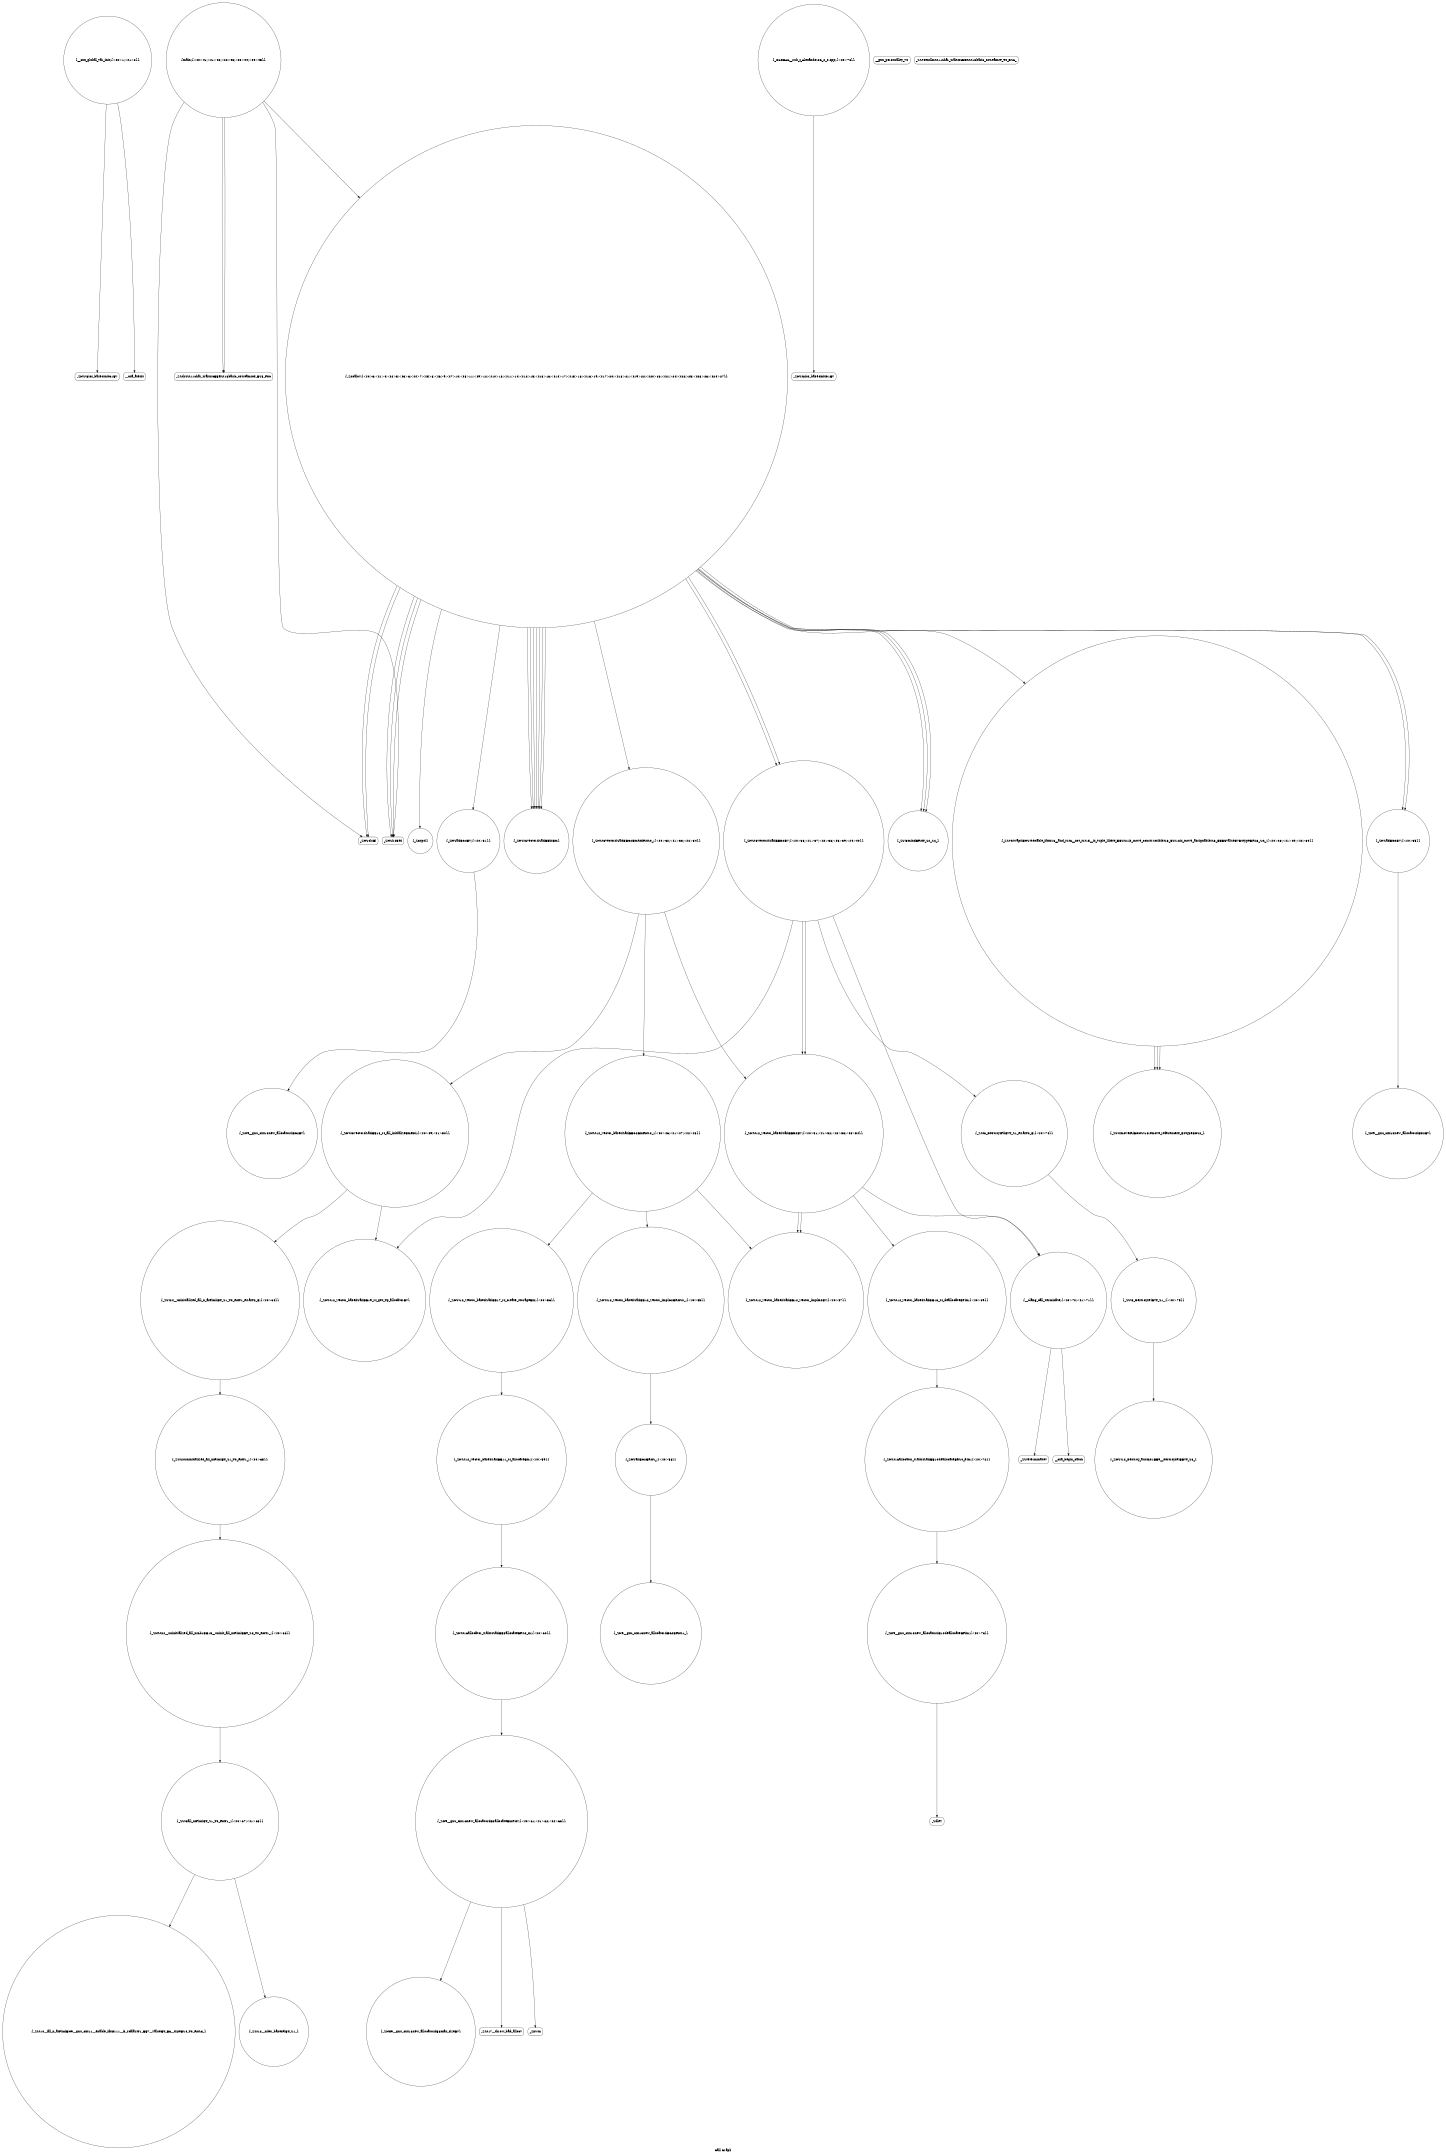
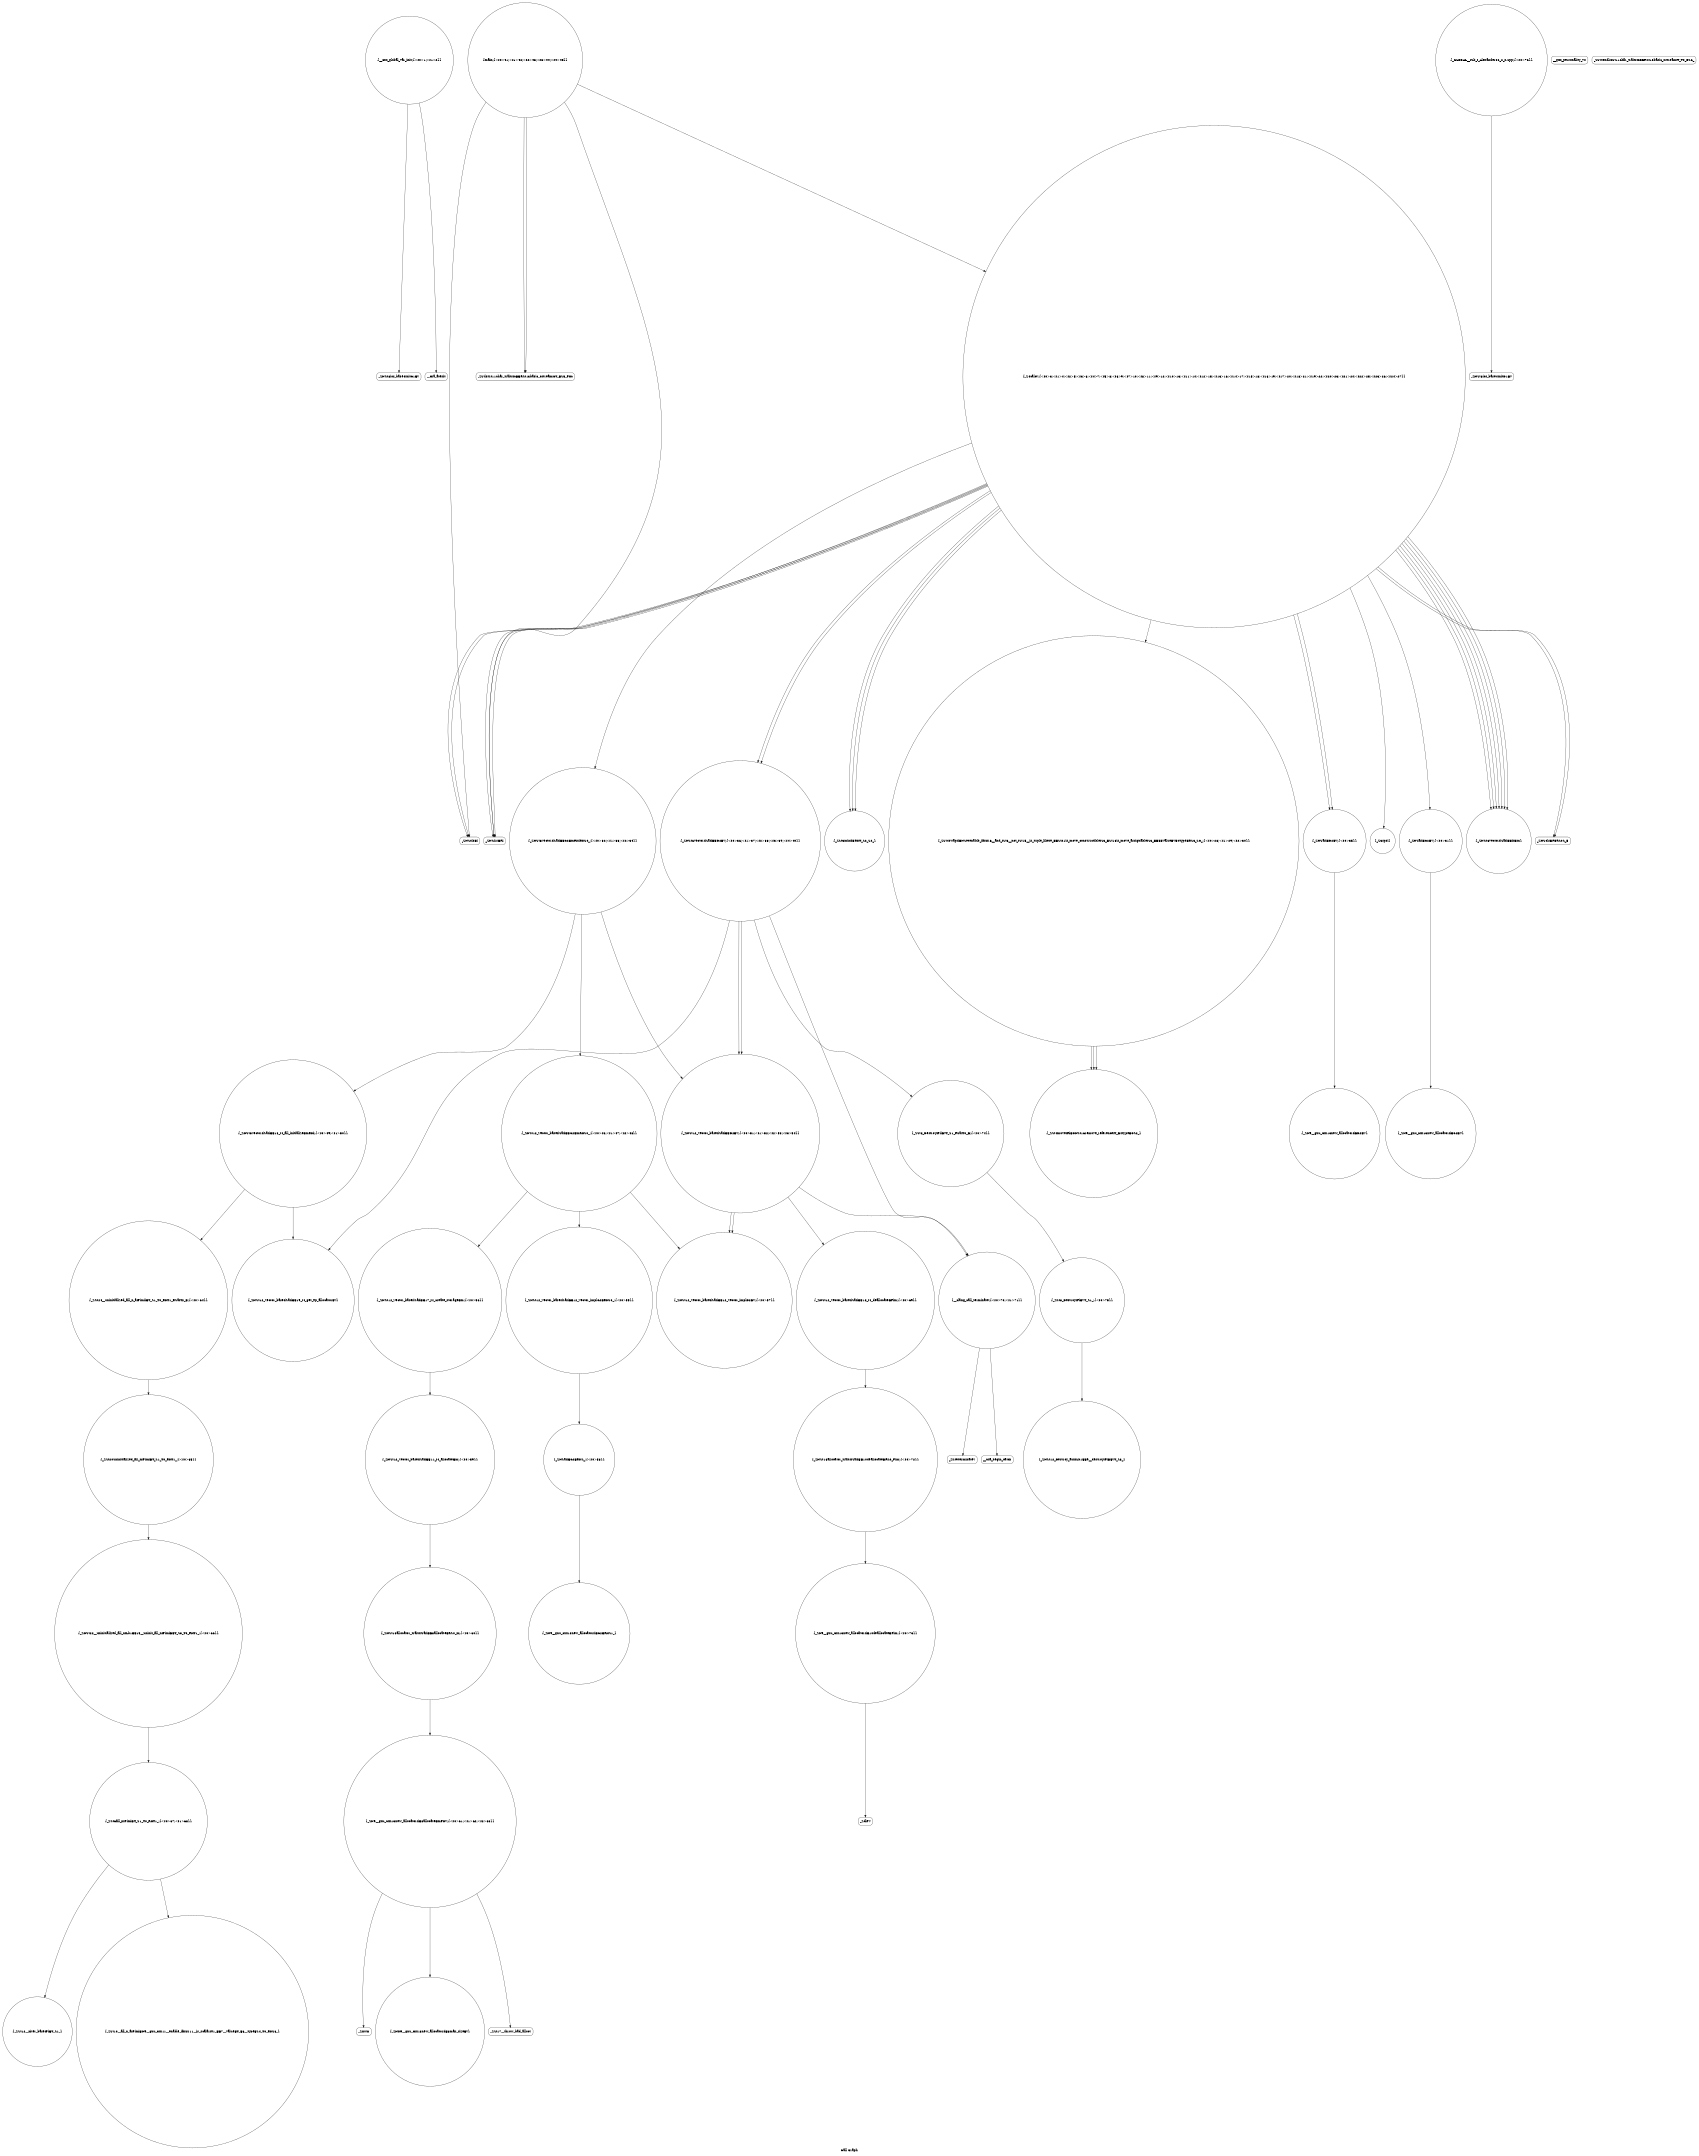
  digraph {
    label="Call Graph"
    node [shape=circle]
    edge [color=black tailport=s0]
    n1 [label="{__cxx_global_var_init|{<s0>1|<s1>2}}"]
    n2 [label="{_ZNSt8ios_base4InitC1Ev}" shape=Mrecord]
    n3 [label="{__cxa_atexit}" shape=Mrecord]
    n4 [label="{__clang_call_terminate|{<s0>70|<s1>71}}"]
    n5 [label="{__cxa_begin_catch}" shape=Mrecord]
    n6 [label="{_ZSt9terminatev}" shape=Mrecord]
    n7 [label="{_ZSt4swapIiENSt9enable_ifIXsr6__and_ISt6__not_ISt15__is_tuple_likeIT_EESt21is_move_constructibleIS3_ESt18is_move_assignableIS3_EEE5valueEvE4typeERS3_SC_|{<s0>28|<s1>29|<s2>30}}"]
    n8 [label="{_ZSt4moveIRiEONSt16remove_referenceIT_E4typeEOS2_}"]
    n9 [label="{_ZSt8_DestroyIPiEvT_S1_|{<s0>75}}"]
    n10 [label="{_ZNSt12_Destroy_auxILb1EE9__destroyIPiEEvT_S3_}"]
    n11 [label="{_ZNSaIiED2Ev|{<s0>35}}"]
    n12 [label="{_ZN9__gnu_cxx13new_allocatorIiED2Ev}"]
    n13 [label="{_ZN9__gnu_cxx13new_allocatorIiEC2Ev}"]
    n14 [label="{_ZNSt12_Vector_baseIiSaIiEE12_Vector_implD2Ev|{<s0>57}}"]
    n15 [label="{_ZSt17__throw_bad_allocv}" shape=Mrecord]
    n16 [label="{_ZSt10__fill_n_aIPimiEN9__gnu_cxx11__enable_ifIXsr11__is_scalarIT1_EE7__valueET_E6__typeES4_T0_RKS3_}"]
    n17 [label="{_Z3spsi}"]
    n18 [label="{_ZN9__gnu_cxx13new_allocatorIiE10deallocateEPim|{<s0>73}}"]
    n19 [label="{_ZdlPv}" shape=Mrecord]
    n20 [label="{_ZNSaIiEC2Ev|{<s0>31}}"]
    n21 [label="{main|{<s0>41|<s1>42|<s2>43|<s3>44|<s4>45}}"]
    n22 [label="{_ZNSirsERi}" shape=Mrecord]
    n23 [label="{_ZStlsISt11char_traitsIcEERSt13basic_ostreamIcT_ES5_PKc}" shape=Mrecord]
    n24 [label="{_ZNSolsEi}" shape=Mrecord]
    n25 [label="{_Z4calcv|{<s0>3|<s1>4|<s2>5|<s3>6|<s4>7|<s5>8|<s6>9|<s7>10|<s8>11|<s9>12|<s10>13|<s11>14|<s12>15|<s13>16|<s14>17|<s15>18|<s16>19|<s17>20|<s18>21|<s19>22|<s20>23|<s21>24|<s22>25|<s23>26|<s24>27}}"]
    n26 [label="{_ZNSt6vectorIiSaIiEEixEm}"]
+   n27 [label="{_ZNSolsEPFRSoS_E}" shape=Mrecord]
    n28 [label="{_ZNSt6vectorIiSaIiEEC2EmRKiRKS0_|{<s0>32|<s1>33|<s2>34}}"]
    n29 [label="{_ZNSt6vectorIiSaIiEED2Ev|{<s0>36|<s1>37|<s2>38|<s3>39|<s4>40}}"]
    n30 [label="{_ZSt3minIiERKT_S2_S2_}"]
    n31 [label="{_ZNSt12_Vector_baseIiSaIiEED2Ev|{<s0>51|<s1>52|<s2>53|<s3>54}}"]
    n32 [label="{_ZNSt12_Vector_baseIiSaIiEEC2EmRKS0_|{<s0>46|<s1>47|<s2>48}}"]
    n33 [label="{_ZNSt6vectorIiSaIiEE18_M_fill_initializeEmRKi|{<s0>49|<s1>50}}"]
    n34 [label="{_ZSt8_DestroyIPiiEvT_S1_RSaIT0_E|{<s0>74}}"]
    n35 [label="{_ZNSt12_Vector_baseIiSaIiEE19_M_get_Tp_allocatorEv}"]
    n36 [label="{_ZNSt12_Vector_baseIiSaIiEE13_M_deallocateEPim|{<s0>69}}"]
    n37 [label="{_ZNSt16allocator_traitsISaIiEE10deallocateERS0_Pim|{<s0>72}}"]
    n38 [label="{_ZNSt16allocator_traitsISaIiEE8allocateERS0_m|{<s0>60}}"]
    n39 [label="{_ZN9__gnu_cxx13new_allocatorIiE8allocateEmPKv|{<s0>61|<s1>62|<s2>63}}"]
    n40 [label="{_Znwm}" shape=Mrecord]
    n41 [label="{_ZNK9__gnu_cxx13new_allocatorIiE8max_sizeEv}"]
    n42 [label="{_ZSt20uninitialized_fill_nIPimiET_S1_T0_RKT1_|{<s0>65}}"]
    n43 [label="{_ZNSt22__uninitialized_fill_nILb1EE15__uninit_fill_nIPimiEET_S3_T0_RKT1_|{<s0>66}}"]
    n44 [label="{_ZSt6fill_nIPimiET_S1_T0_RKT1_|{<s0>67|<s1>68}}"]
    n45 [label="{_ZSt12__niter_baseIPiET_S1_}"]
    n46 [label="{_ZNSaIiEC2ERKS_|{<s0>58}}"]
    n47 [label="{_ZN9__gnu_cxx13new_allocatorIiEC2ERKS1_}"]
    n48 [label="{_ZNSt12_Vector_baseIiSaIiEE12_Vector_implC2ERKS0_|{<s0>55}}"]
    n49 [label="{_ZNSt12_Vector_baseIiSaIiEE17_M_create_storageEm|{<s0>56}}"]
    n50 [label="{_ZSt24__uninitialized_fill_n_aIPimiiET_S1_T0_RKT1_RSaIT2_E|{<s0>64}}"]
    n51 [label="{_ZNSt12_Vector_baseIiSaIiEE11_M_allocateEm|{<s0>59}}"]
    n52 [label="{_ZNSt8ios_base4InitD1Ev}" shape=Mrecord]
    n53 [label="{_GLOBAL__sub_I_Alexander86_2_0.cpp|{<s0>76}}"]
    n54 [label="{__gxx_personality_v0}" shape=Mrecord]
    n55 [label="{_ZSt4endlIcSt11char_traitsIcEERSt13basic_ostreamIT_T0_ES6_}" shape=Mrecord]
    n1 -> n2
    n1 -> n3 [tailport=s1]
    n4 -> n5
    n4 -> n6 [tailport=s1]
    n7 -> n8
    n7 -> n8 [tailport=s1]
    n7 -> n8 [tailport=s2]
    n9 -> n10
    n11 -> n12
    n18 -> n19
    n20 -> n13
    n21 -> n22
    n21 -> n23 [tailport=s1]
    n21 -> n23 [tailport=s3]
    n21 -> n24 [tailport=s2]
    n21 -> n25 [tailport=s4]
    n25 -> n7 [tailport=s3]
    n25 -> n11 [tailport=s8]
    n25 -> n11 [tailport=s10]
    n25 -> n17 [tailport=s12]
    n25 -> n20 [tailport=s6]
    n25 -> n22
    n25 -> n22 [tailport=s1]
    n25 -> n22 [tailport=s2]
    n25 -> n24 [tailport=s4]
    n25 -> n24 [tailport=s23]
    n25 -> n26 [tailport=s9]
    n25 -> n26 [tailport=s11]
    n25 -> n26 [tailport=s16]
    n25 -> n26 [tailport=s17]
    n25 -> n26 [tailport=s18]
    n25 -> n26 [tailport=s19]
    n25 -> n26 [tailport=s20]
+   n25 -> n27 [tailport=s5]
+   n25 -> n27 [tailport=s24]
    n25 -> n28 [tailport=s7]
    n25 -> n29 [tailport=s13]
    n25 -> n29 [tailport=s22]
    n25 -> n30 [tailport=s14]
    n25 -> n30 [tailport=s15]
    n25 -> n30 [tailport=s21]
    n28 -> n31 [tailport=s2]
    n28 -> n32
    n28 -> n33 [tailport=s1]
    n29 -> n4 [tailport=s4]
    n29 -> n31 [tailport=s2]
    n29 -> n31 [tailport=s3]
    n29 -> n34 [tailport=s1]
    n29 -> n35
    n31 -> n4 [tailport=s3]
    n31 -> n14 [tailport=s1]
    n31 -> n14 [tailport=s2]
    n31 -> n36
    n32 -> n14 [tailport=s2]
    n32 -> n48
    n32 -> n49 [tailport=s1]
    n33 -> n35
    n33 -> n50 [tailport=s1]
    n34 -> n9
    n36 -> n37
    n37 -> n18
    n38 -> n39
    n39 -> n15 [tailport=s1]
    n39 -> n40 [tailport=s2]
    n39 -> n41
    n42 -> n43
    n43 -> n44
    n44 -> n16 [tailport=s1]
    n44 -> n45
    n46 -> n47
    n48 -> n46
    n49 -> n51
    n50 -> n42
    n51 -> n38
    n53 -> n52
  }
